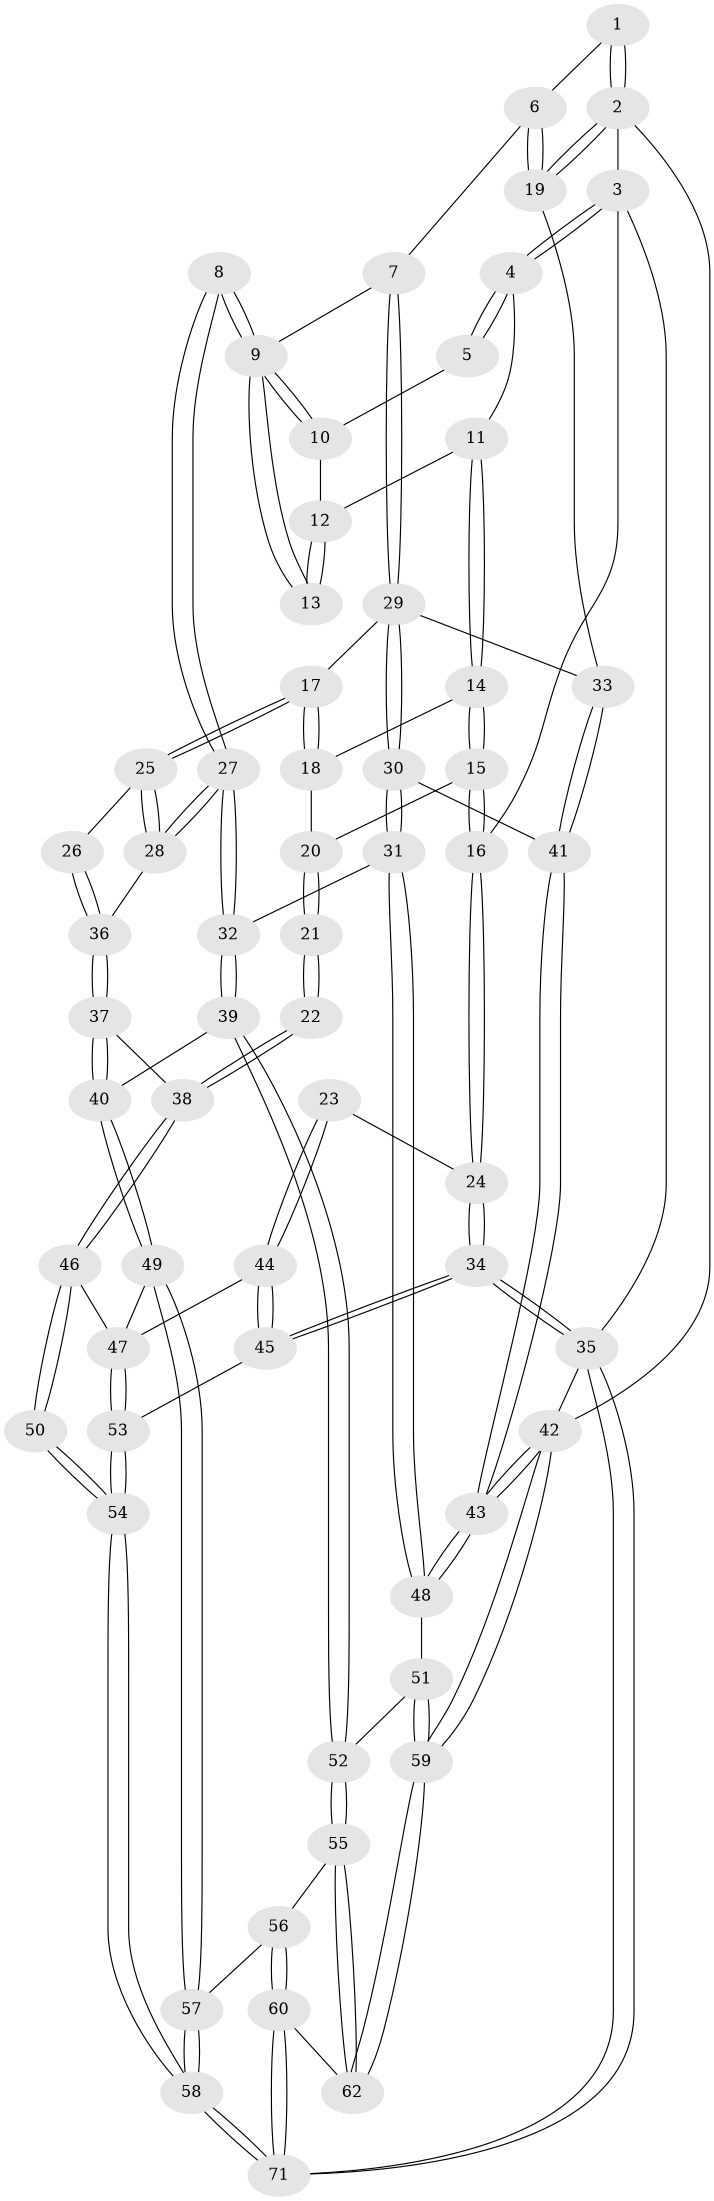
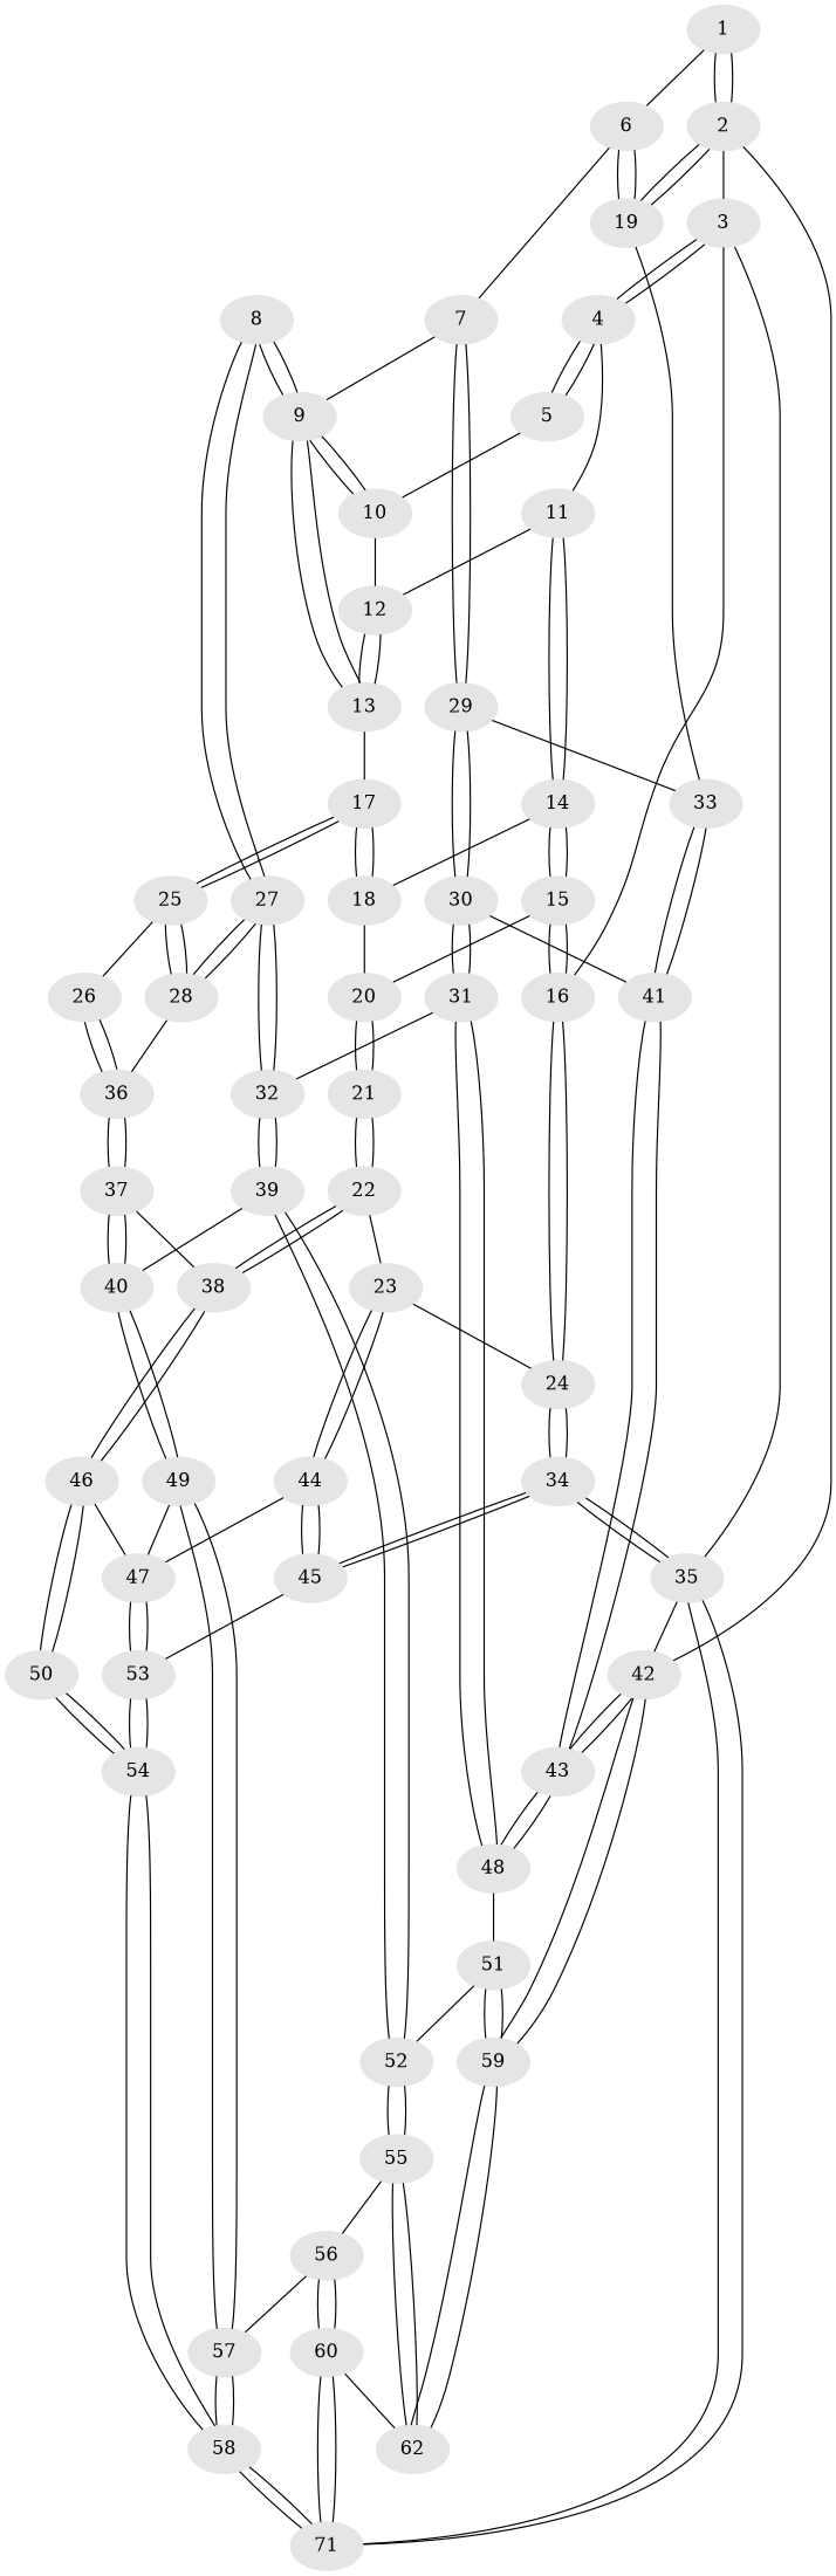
  graph {
    node [color=gray90 style=filled]
    1
    2
    6
    3
    19
    42
    7
    4
    16
    35
    33
    43
    59
    5
    11
    24
    n17 [label=71]
    10
    12
    14
    29
    9
    8
    27
    30
    13
    28
    32
    17
    15
    18
    25
    20
    21
    34
    26
    41
    22
    23
    38
    36
    44
    46
    45
    47
    37
    39
    31
    48
    51
    40
    52
    53
    49
    50
    55
    57
    62
    54
    58
    56
    60
    1 -- 2
    1 -- 2
    1 -- 6
    2 -- 3
    2 -- 19
    2 -- 19
    2 -- 42
    6 -- 19
    6 -- 19
    6 -- 7
    3 -- 4
    3 -- 4
    3 -- 16
    3 -- 35
    19 -- 33
    42 -- 43
    42 -- 43
    42 -- 59
    42 -- 59
    7 -- 29
    7 -- 29
    7 -- 9
    4 -- 5
    4 -- 5
    4 -- 11
    16 -- 24
    16 -- 24
    35 -- 42
    35 -- n17
    35 -- n17
    33 -- 41
    33 -- 41
    43 -- 48
    43 -- 48
    59 -- 62
    59 -- 62
    5 -- 10
    11 -- 12
    11 -- 14
    11 -- 14
    24 -- 34
    24 -- 34
    10 -- 12
    12 -- 13
    12 -- 13
    14 -- 15
    14 -- 15
    14 -- 18
    29 -- 33
    29 -- 30
    29 -- 30
    9 -- 10
    9 -- 10
    9 -- 13
    9 -- 13
    8 -- 9
    8 -- 9
    8 -- 27
    8 -- 27
    27 -- 28
    27 -- 28
    27 -- 32
    27 -- 32
    30 -- 41
    30 -- 31
    30 -- 31
-   29 -- 17
+   13 -- 17
    28 -- 36
    32 -- 39
    32 -- 39
    17 -- 18
    17 -- 18
    17 -- 25
    17 -- 25
    15 -- 16
    15 -- 16
    15 -- 20
    18 -- 20
    25 -- 28
    25 -- 28
    25 -- 26
    20 -- 21
    20 -- 21
    21 -- 22
    21 -- 22
    34 -- 35
    34 -- 35
    34 -- 45
    34 -- 45
    26 -- 36
    26 -- 36
    41 -- 43
    41 -- 43
+   22 -- 23
    22 -- 38
    22 -- 38
    23 -- 24
    23 -- 44
    23 -- 44
    38 -- 46
    38 -- 46
    36 -- 37
    36 -- 37
    44 -- 45
    44 -- 45
    44 -- 47
    46 -- 47
    46 -- 50
    46 -- 50
    45 -- 53
    47 -- 53
    47 -- 53
    37 -- 38
    37 -- 40
    37 -- 40
    39 -- 40
    39 -- 52
    39 -- 52
    31 -- 32
    31 -- 48
    31 -- 48
    48 -- 51
    51 -- 59
    51 -- 59
    51 -- 52
    40 -- 49
    40 -- 49
    52 -- 55
    52 -- 55
    53 -- 54
    53 -- 54
    49 -- 47
    49 -- 57
    49 -- 57
    50 -- 54
    50 -- 54
    55 -- 62
    55 -- 62
    55 -- 56
    57 -- 58
    57 -- 58
    54 -- 58
    54 -- 58
    58 -- n17
    58 -- n17
    56 -- 57
    56 -- 60
    56 -- 60
    60 -- n17
    60 -- n17
    60 -- 62
  }
